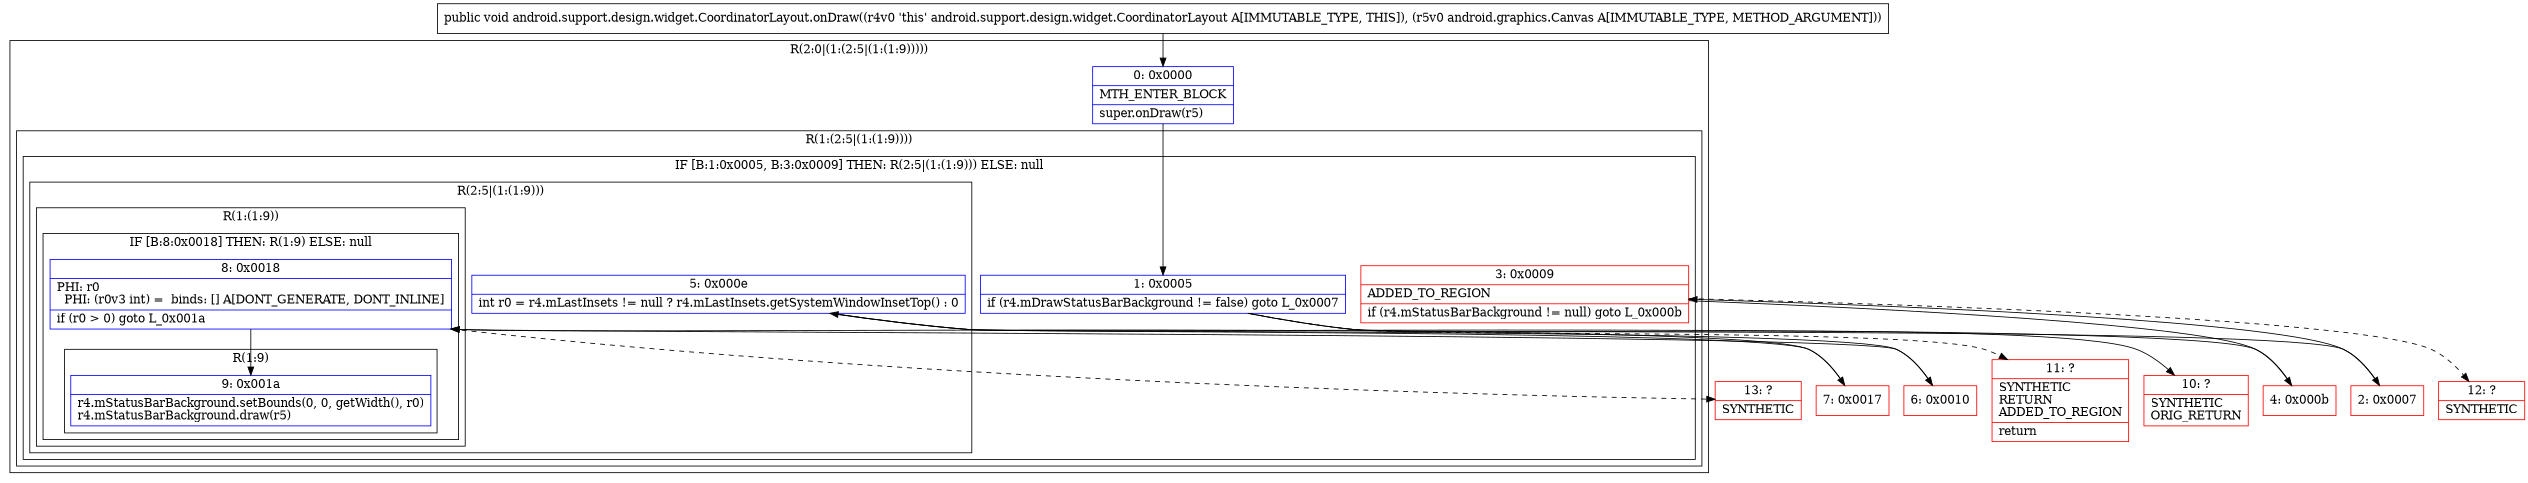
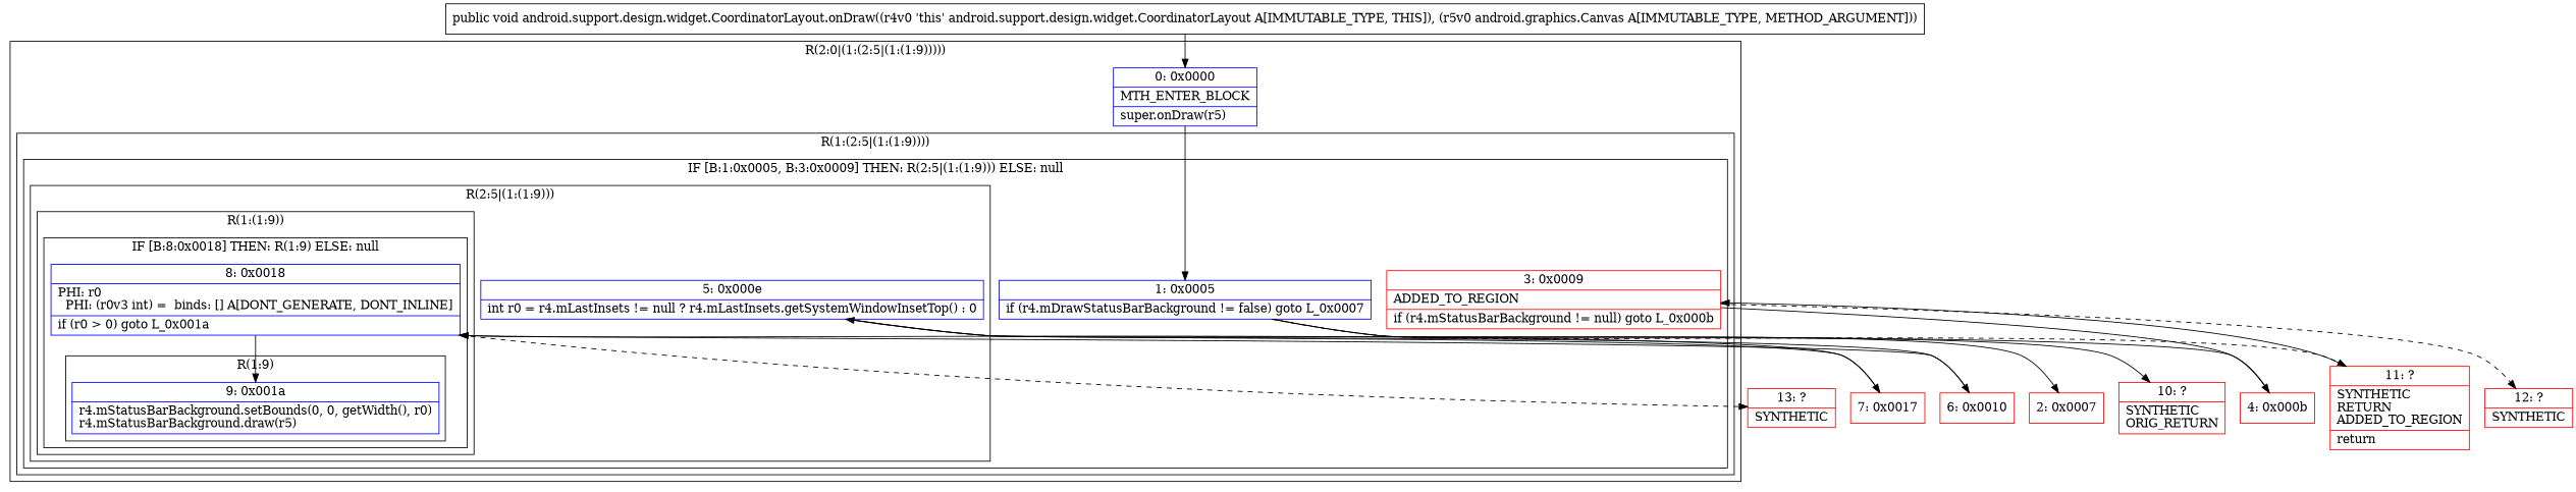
  digraph {
    node [color=red shape=record]
    n1 [color=blue label="{9\:\ 0x001a|r4.mStatusBarBackground.setBounds(0, 0, getWidth(), r0)\lr4.mStatusBarBackground.draw(r5)\l}"]
    n2 [color=blue label="{8\:\ 0x0018|PHI: r0 \l  PHI: (r0v3 int) =  binds: [] A[DONT_GENERATE, DONT_INLINE]\l|if (r0 \> 0) goto L_0x001a\l}"]
    n3 [color=blue label="{5\:\ 0x000e|int r0 = r4.mLastInsets != null ? r4.mLastInsets.getSystemWindowInsetTop() : 0\l}"]
    n4 [color=blue label="{1\:\ 0x0005|if (r4.mDrawStatusBarBackground != false) goto L_0x0007\l}"]
    n5 [label="{3\:\ 0x0009|ADDED_TO_REGION\l|if (r4.mStatusBarBackground != null) goto L_0x000b\l}"]
    n6 [color=blue label="{0\:\ 0x0000|MTH_ENTER_BLOCK\l|super.onDraw(r5)\l}"]
    n7 [label="{13\:\ ?|SYNTHETIC\l}"]
    n8 [label="{6\:\ 0x0010}"]
    n9 [label="{7\:\ 0x0017}"]
    n10 [label="{2\:\ 0x0007}"]
    n11 [label="{11\:\ ?|SYNTHETIC\lRETURN\lADDED_TO_REGION\l|return\l}"]
    n12 [label="{10\:\ ?|SYNTHETIC\lORIG_RETURN\l}"]
    n13 [label="{4\:\ 0x000b}"]
    n14 [label="{12\:\ ?|SYNTHETIC\l}"]
    n15 [label="{public void android.support.design.widget.CoordinatorLayout.onDraw((r4v0 'this' android.support.design.widget.CoordinatorLayout A[IMMUTABLE_TYPE, THIS]), (r5v0 android.graphics.Canvas A[IMMUTABLE_TYPE, METHOD_ARGUMENT])) }" color=""]
    subgraph cluster_1 {
      label="R(2:0|(1:(2:5|(1:(1:9)))))"
      n6
      subgraph cluster_2 {
        label="R(1:(2:5|(1:(1:9))))"
        subgraph cluster_3 {
          label="IF [B:1:0x0005, B:3:0x0009] THEN: R(2:5|(1:(1:9))) ELSE: null"
          n4
          n5
          subgraph cluster_4 {
            label="R(2:5|(1:(1:9)))"
            n3
            subgraph cluster_5 {
              label="R(1:(1:9))"
              subgraph cluster_6 {
                label="IF [B:8:0x0018] THEN: R(1:9) ELSE: null"
                n2
                subgraph cluster_7 {
                  label="R(1:9)"
                  n1
                }
              }
            }
          }
        }
      }
    }
    n2 -> n1
    n2 -> n7 [style=dashed]
    n3 -> n8
    n3 -> n9
    n4 -> n10
    n4 -> n11 [style=dashed]
    n4 -> n12
    n5 -> n13
    n5 -> n14 [style=dashed]
    n6 -> n4
    n8 -> n2
    n9 -> n2
-   n10 -> n5
+   n11 -> n5
    n13 -> n3
    n15 -> n6
  }
